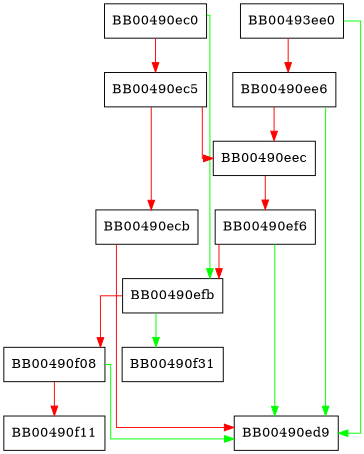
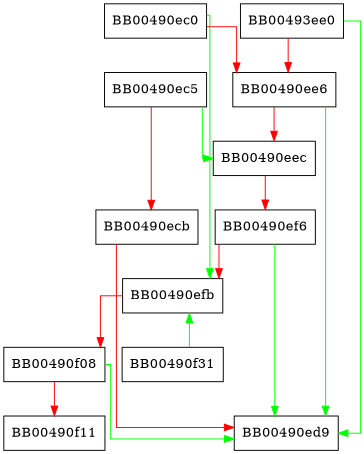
  digraph {
    splines=ortho
    node [shape=box]
    edge [color=red]
    BB00490ec0
    BB00490ec5
    BB00490efb
    BB00490eec
    BB00490ecb
    n6 [label=BB00490ef6]
    BB00490ed9
    n8 [label=BB00493ee0]
    BB00490ee6
    BB00490f08
    BB00490f11
    BB00490f31
-   BB00490ec0 -> BB00490ec5
+   BB00490ec0 -> BB00490ee6
    BB00490ec0 -> BB00490efb [color=green]
-   BB00490ec5 -> BB00490eec
+   BB00490ec5 -> BB00490eec [color=green]
    BB00490ec5 -> BB00490ecb
    BB00490efb -> BB00490f08
-   BB00490efb -> BB00490f31 [color=green]
+   BB00490f31 -> BB00490efb [color=green]
    BB00490eec -> n6
    BB00490ecb -> BB00490ed9
    n6 -> BB00490efb
    n6 -> BB00490ed9 [color=green]
    n8 -> BB00490ed9 [color=green]
    n8 -> BB00490ee6
    BB00490ee6 -> BB00490eec
    BB00490ee6 -> BB00490ed9 [color=green]
    BB00490f08 -> BB00490ed9 [color=green]
    BB00490f08 -> BB00490f11
  }
